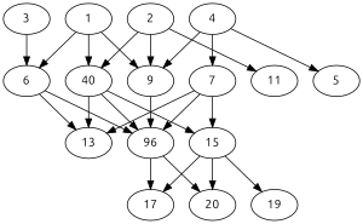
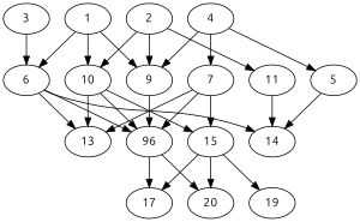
  digraph {
    fontname=Ubuntu
    node [alpha=0.18 fontname=Ubuntu]
    edge [fontname=Ubuntu]
    1 [expect_size=30195712]
    6 [alpha=0.19 expect_size=16898048]
    9 [alpha=0.06 expect_size=46369792]
-   10 [alpha=0.09 expect_size=10612736 label=40]
+   10 [alpha=0.09 expect_size=10612736]
+   14 [alpha=0.19 expect_size=42717184]
    13 [alpha=0.20 expect_size=9219072]
    n7 [alpha=0.15 expect_size=45231104 label=96]
    15 [alpha=0.11 expect_size=26305536]
    17 [alpha=0.08 expect_size=43855872]
    20 [expect_size=46912512]
    19 [alpha=0.01 expect_size=33732608]
    2 [alpha=0.10 expect_size=46587904]
    11 [alpha=0.12 expect_size=39485440]
    3 [alpha=0.14 expect_size=42405888]
    4 [alpha=0.13 expect_size=42407936]
    5 [alpha=0.08 expect_size=20334592]
    7 [alpha=0.00 expect_size=40059904]
    1 -> 6
    1 -> 9
    1 -> 10
+   6 -> 14
    6 -> 13
    6 -> n7
    9 -> n7
    10 -> 13
    10 -> n7
    10 -> 15
    n7 -> 17
    n7 -> 20
    15 -> 17
    15 -> 20
    15 -> 19
    2 -> 9
    2 -> 10
    2 -> 11
+   11 -> 14
    3 -> 6
    4 -> 9
    4 -> 5
    4 -> 7
+   5 -> 14
    7 -> 13
    7 -> n7
    7 -> 15
  }
